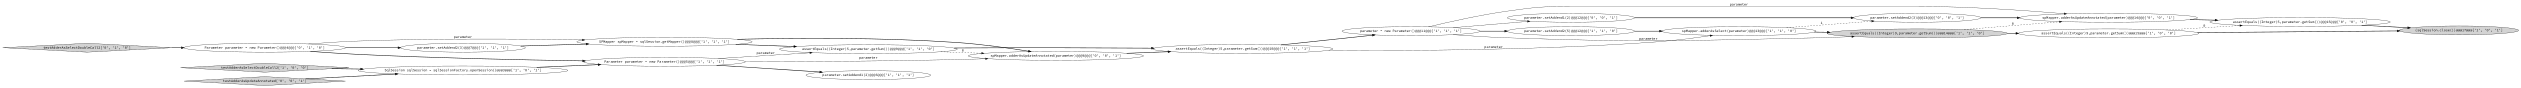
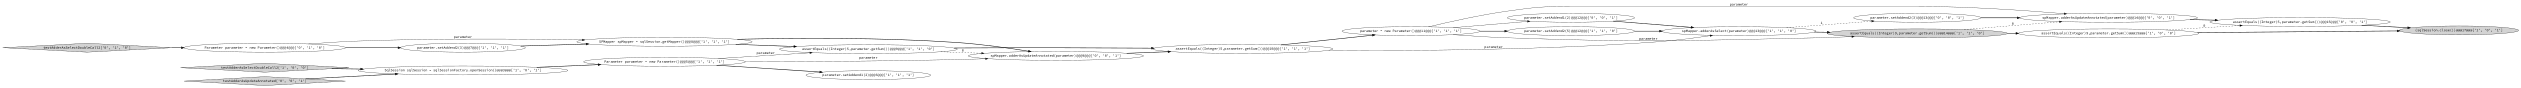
  digraph {
    fontname="Source Code Pro"
    rankdir=LR
    node [fillcolor=white fontname="Source Code Pro" shape=ellipse style=filled]
    edge [fontname="Source Code Pro" style=bold]
    n1 [label="parameter.setAddend2(5)@@@12@@@['1', '1', '0']"]
    n2 [label="spMapper.adderAsSelect(parameter)@@@13@@@['1', '1', '0']"]
    n3 [fillcolor=lightgray label="assertEquals((Integer)9,parameter.getSum())@@@14@@@['1', '1', '0']"]
    n4 [label="parameter.setAddend2(3)@@@13@@@['0', '0', '1']"]
    n5 [label="parameter.setAddend1(2)@@@12@@@['0', '0', '1']"]
    n6 [label="assertEquals((Integer)5,parameter.getSum())@@@15@@@['0', '0', '1']"]
    n7 [fillcolor=lightgray label="{sqlSession.close()}@@@17@@@['1', '0', '1']"]
    n8 [label="Parameter parameter = new Parameter()@@@4@@@['0', '1', '0']"]
    n9 [label="Parameter parameter = new Parameter()@@@5@@@['1', '1', '1']"]
    n10 [label="SPMapper spMapper = sqlSession.getMapper()@@@8@@@['1', '1', '1']"]
    n11 [label="parameter.setAddend2(3)@@@7@@@['1', '1', '1']"]
    n12 [label="assertEquals((Integer)5,parameter.getSum())@@@9@@@['1', '1', '0']"]
    n13 [label="spMapper.adderAsUpdateAnnotated(parameter)@@@9@@@['0', '0', '1']"]
    n14 [label="parameter.setAddend1(2)@@@6@@@['1', '1', '1']"]
    n15 [fillcolor=lightgray label="testAdderAsUpdateAnnotated['0', '0', '1']" shape=diamond]
    n16 [label="SqlSession sqlSession = sqlSessionFactory.openSession()@@@3@@@['1', '0', '1']"]
    n17 [label="assertEquals((Integer)5,parameter.getSum())@@@10@@@['1', '1', '1']"]
    n18 [label="parameter = new Parameter()@@@11@@@['1', '1', '1']"]
    n19 [label="assertEquals((Integer)9,parameter.getSum())@@@15@@@['1', '0', '0']"]
    n20 [label="spMapper.adderAsUpdateAnnotated(parameter)@@@14@@@['0', '0', '1']"]
    n21 [fillcolor=lightgray label="testAdderAsSelectDoubleCall2['1', '0', '0']" shape=diamond]
    n22 [fillcolor=lightgray label="testAdderAsSelectDoubleCall2['0', '1', '0']" shape=diamond]
    n1 -> n2
    n2 -> n3
    n2 -> n4 [label=1 style=dashed]
    n3 -> n19
    n3 -> n20 [label=0 style=dashed]
    n4 -> n20
-   n5 -> n4
+   n5 -> n2
    n6 -> n7
-   n8 -> n9
    n8 -> n10 [label=parameter style=solid]
    n8 -> n11
    n9 -> n12 [label=parameter style=solid]
    n9 -> n13 [label=parameter style=solid]
    n9 -> n14
    n10 -> n12
    n10 -> n13
    n11 -> n10
    n12 -> n13 [label=0 style=dashed]
    n12 -> n17
    n13 -> n17
    n15 -> n16
    n16 -> n9
    n17 -> n2 [label=parameter style=solid]
    n17 -> n18
    n18 -> n1
    n18 -> n3 [label=parameter style=solid]
    n18 -> n5 [style=solid]
    n18 -> n20 [label=parameter style=solid]
    n19 -> n6 [label=0 style=dashed]
    n19 -> n7
    n20 -> n6
    n21 -> n16
    n22 -> n8
  }
